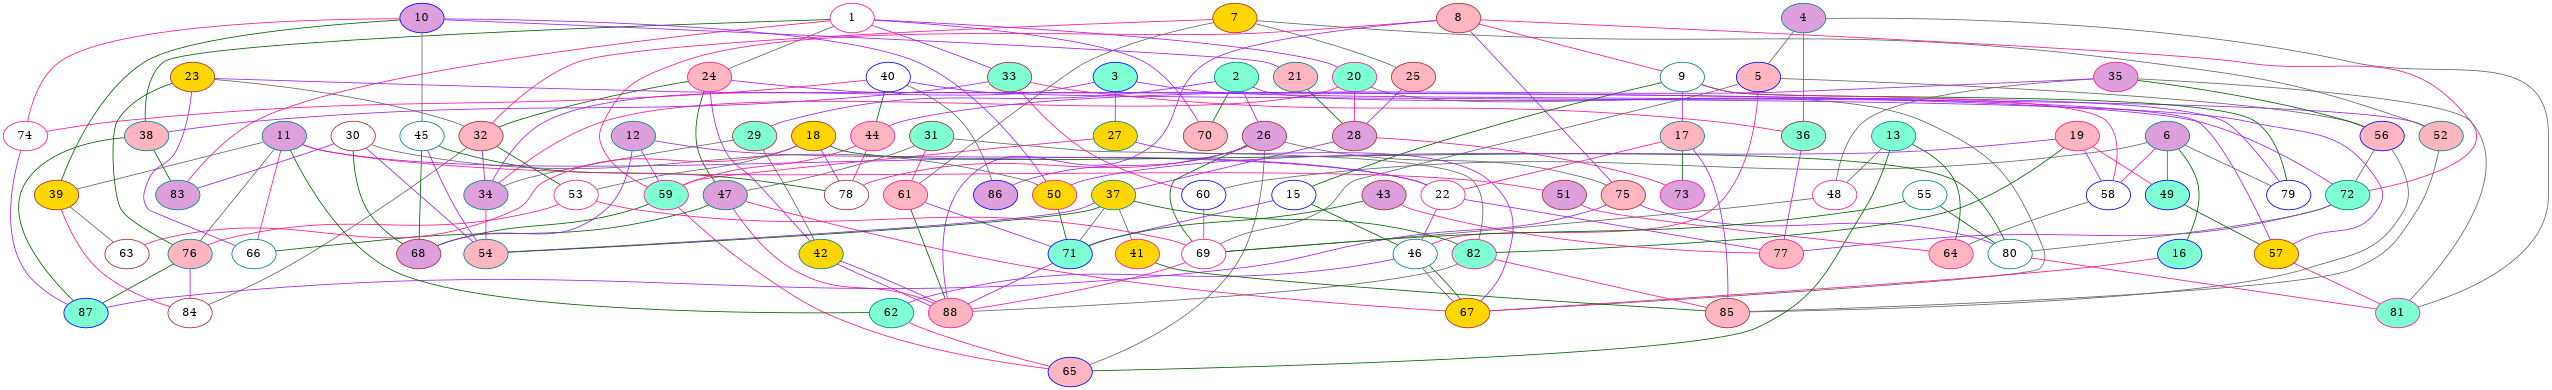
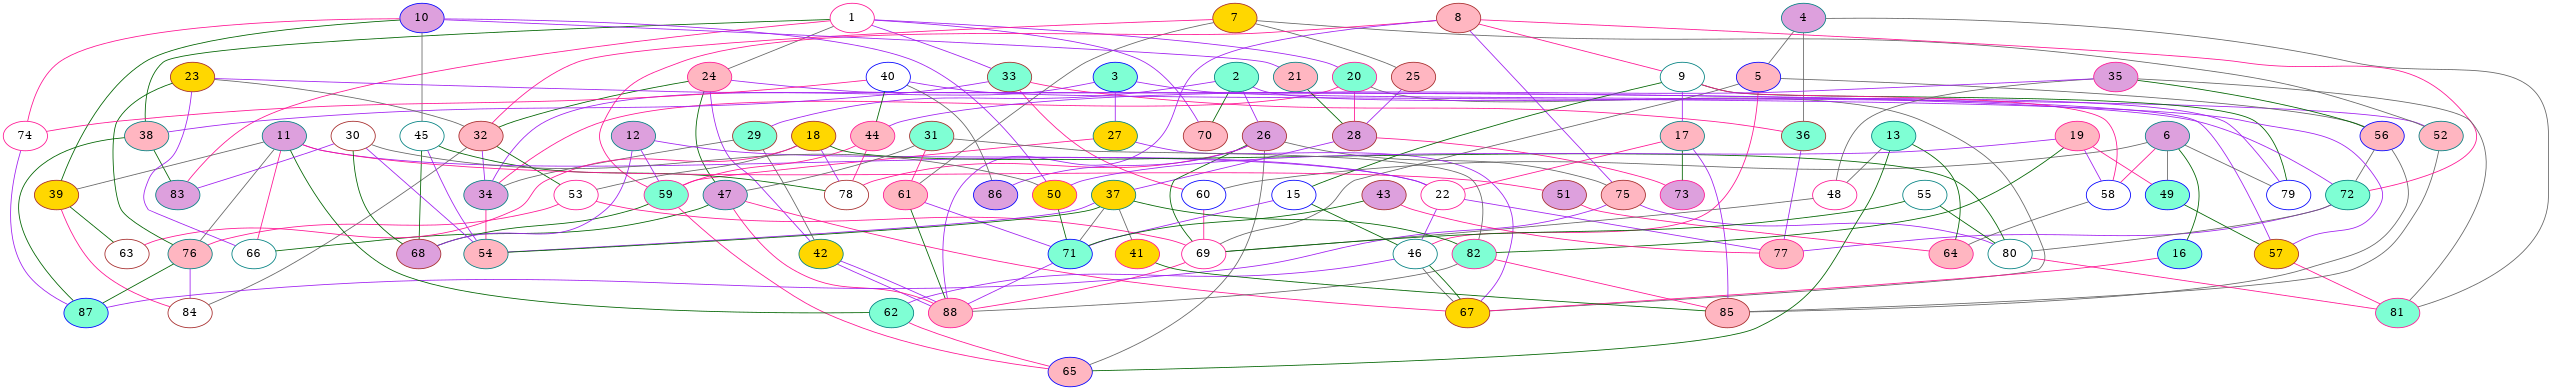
  graph {
    node [color=teal fillcolor=lightpink style=filled]
    edge [color=purple]
    1 [color=deeppink fillcolor=white]
    20 [color=deeppink fillcolor=aquamarine]
    24 [color=deeppink]
    33 [color=brown fillcolor=aquamarine]
    38
    70 [color=brown]
    83 [fillcolor=plum]
    34 [fillcolor=plum]
    67 [color=brown fillcolor=gold]
    28 [color=brown fillcolor=plum]
    32 [color=brown]
    42 [fillcolor=gold]
    47 [fillcolor=plum]
    57 [color=brown fillcolor=gold]
    36 [color=brown fillcolor=aquamarine]
    60 [color=blue fillcolor=white]
    87 [color=blue fillcolor=aquamarine]
    2 [fillcolor=aquamarine]
    26 [color=brown fillcolor=plum]
    29 [color=brown fillcolor=aquamarine]
    79 [color=blue fillcolor=white]
    69 [color=deeppink fillcolor=white]
    75 [color=brown]
    65 [color=blue]
    78 [color=brown fillcolor=white]
    86 [color=blue fillcolor=plum]
    3 [color=blue fillcolor=aquamarine]
    27 [fillcolor=gold]
    52
    59 [color=deeppink fillcolor=aquamarine]
    54
    85 [color=brown]
    4 [fillcolor=plum]
    5 [color=blue]
    81 [color=deeppink fillcolor=aquamarine]
    46 [fillcolor=white]
    56 [color=blue]
    77 [color=deeppink]
    62 [fillcolor=aquamarine]
    72 [fillcolor=aquamarine]
    88 [color=deeppink]
    6 [fillcolor=plum]
    16 [color=blue fillcolor=aquamarine]
    49 [color=blue fillcolor=aquamarine]
    58 [color=blue fillcolor=white]
    64 [color=deeppink]
    7 [color=brown fillcolor=gold]
    25 [color=brown]
    61 [color=deeppink]
    53 [color=deeppink fillcolor=white]
    84 [color=brown fillcolor=white]
    71 [color=blue fillcolor=aquamarine]
    8 [color=brown]
    9 [fillcolor=white]
    15 [color=blue fillcolor=white]
    17
    68 [color=brown fillcolor=plum]
    80 [fillcolor=white]
    22 [color=deeppink fillcolor=white]
    73 [color=deeppink fillcolor=plum]
    10 [color=blue fillcolor=plum]
    21
    39 [color=brown fillcolor=gold]
    45 [fillcolor=white]
    50 [color=deeppink fillcolor=gold]
    74 [color=deeppink fillcolor=white]
    63 [color=brown fillcolor=white]
    11 [fillcolor=plum]
    51 [color=brown fillcolor=plum]
    66 [fillcolor=white]
    76
    12 [fillcolor=plum]
    13 [fillcolor=aquamarine]
    48 [color=deeppink fillcolor=white]
    44 [color=deeppink]
    18 [color=brown fillcolor=gold]
    19 [color=deeppink]
    82 [color=deeppink fillcolor=aquamarine]
    37 [fillcolor=gold]
    23 [color=brown fillcolor=gold]
    41 [color=deeppink fillcolor=gold]
    30 [color=brown fillcolor=white]
    31 [color=brown fillcolor=aquamarine]
    35 [color=deeppink fillcolor=plum]
    40 [color=blue fillcolor=white]
    43 [color=brown fillcolor=plum]
    55 [fillcolor=white]
    1 -- 20
    1 -- 24 [color=gray40]
    1 -- 33
    1 -- 38 [color=darkgreen]
    1 -- 70
    1 -- 83 [color=deeppink]
    20 -- 34 [color=deeppink]
    20 -- 67 [color=gray40]
    20 -- 28 [color=deeppink]
    24 -- 32 [color=darkgreen]
    24 -- 42
    24 -- 47 [color=darkgreen]
    24 -- 57
    33 -- 38
    33 -- 36 [color=deeppink]
    33 -- 60 [color=deeppink]
    38 -- 83 [color=darkgreen]
    38 -- 87 [color=darkgreen]
    34 -- 54 [color=deeppink]
    28 -- 73 [color=deeppink]
    28 -- 37
    32 -- 34
    32 -- 53 [color=darkgreen]
    32 -- 84 [color=gray40]
    42 -- 88
    42 -- 88
    47 -- 67 [color=deeppink]
    47 -- 88 [color=deeppink]
    47 -- 66 [color=darkgreen]
    57 -- 81 [color=deeppink]
    36 -- 77
    60 -- 69 [color=deeppink]
    2 -- 70 [color=darkgreen]
    2 -- 26
    2 -- 29
    2 -- 79
    26 -- 69 [color=darkgreen]
    26 -- 75 [color=gray40]
    26 -- 65 [color=gray40]
    26 -- 78 [color=deeppink]
    26 -- 86
    29 -- 34 [color=gray40]
    29 -- 42 [color=gray40]
    69 -- 88 [color=deeppink]
    75 -- 87
    75 -- 80
    3 -- 34
    3 -- 27
    3 -- 52
    27 -- 67
    27 -- 59 [color=deeppink]
    52 -- 85 [color=gray40]
    59 -- 65 [color=deeppink]
    59 -- 68 [color=darkgreen]
    4 -- 36 [color=gray40]
    4 -- 5 [color=gray40]
    4 -- 81 [color=gray40]
    5 -- 69 [color=gray40]
    5 -- 46 [color=deeppink]
    5 -- 56 [color=gray40]
    46 -- 67 [color=gray40]
    46 -- 67 [color=darkgreen]
    46 -- 62
    56 -- 85 [color=gray40]
    56 -- 72 [color=gray40]
    62 -- 65 [color=deeppink]
    72 -- 77
    72 -- 80 [color=gray40]
    6 -- 60 [color=gray40]
    6 -- 79 [color=gray40]
    6 -- 16 [color=darkgreen]
    6 -- 49 [color=gray40]
    6 -- 58 [color=deeppink]
    16 -- 67 [color=deeppink]
    49 -- 57 [color=darkgreen]
    58 -- 64 [color=gray40]
    7 -- 32 [color=deeppink]
    7 -- 52 [color=gray40]
    7 -- 25 [color=gray40]
    7 -- 61 [color=gray40]
    25 -- 28
    61 -- 88 [color=darkgreen]
    61 -- 71
    53 -- 69 [color=deeppink]
    53 -- 76 [color=deeppink]
    71 -- 88
    8 -- 75
    8 -- 59 [color=deeppink]
    8 -- 72 [color=deeppink]
    8 -- 88
    8 -- 9 [color=deeppink]
    9 -- 79 [color=darkgreen]
    9 -- 58 [color=deeppink]
    9 -- 15 [color=darkgreen]
    9 -- 17
    15 -- 46 [color=darkgreen]
    15 -- 71
    17 -- 85
    17 -- 22 [color=deeppink]
    17 -- 73 [color=darkgreen]
    80 -- 81 [color=deeppink]
    22 -- 46
    22 -- 77
    10 -- 21
    10 -- 39 [color=darkgreen]
    10 -- 45 [color=gray40]
    10 -- 50
    10 -- 74 [color=deeppink]
    21 -- 28 [color=darkgreen]
    39 -- 84 [color=deeppink]
-   39 -- 63 [color=gray40]
+   39 -- 63 [color=darkgreen]
    45 -- 78 [color=darkgreen]
    45 -- 54
    45 -- 68 [color=darkgreen]
    50 -- 71 [color=darkgreen]
    74 -- 87
    11 -- 62 [color=darkgreen]
    11 -- 22
    11 -- 39 [color=gray40]
    11 -- 51 [color=deeppink]
    11 -- 66 [color=deeppink]
    11 -- 76 [color=gray40]
    51 -- 64 [color=deeppink]
    76 -- 87 [color=darkgreen]
    76 -- 84
    12 -- 59
    12 -- 68
    12 -- 22
    13 -- 65 [color=darkgreen]
    13 -- 64 [color=darkgreen]
    13 -- 48 [color=gray40]
    48 -- 69 [color=gray40]
    44 -- 78 [color=deeppink]
    44 -- 59 [color=deeppink]
    18 -- 78
    18 -- 53 [color=gray40]
    18 -- 80 [color=darkgreen]
    18 -- 63 [color=deeppink]
    19 -- 49 [color=deeppink]
    19 -- 58
    19 -- 50
    19 -- 82 [color=darkgreen]
    82 -- 85 [color=deeppink]
    82 -- 88 [color=gray40]
    37 -- 54
    37 -- 54 [color=darkgreen]
    37 -- 71 [color=gray40]
    37 -- 82 [color=darkgreen]
    37 -- 41 [color=gray40]
    23 -- 32 [color=gray40]
    23 -- 72
    23 -- 66
    23 -- 76 [color=darkgreen]
    41 -- 85 [color=darkgreen]
    30 -- 83
    30 -- 54
    30 -- 68 [color=darkgreen]
    30 -- 50 [color=gray40]
    31 -- 47 [color=gray40]
    31 -- 61 [color=deeppink]
    31 -- 82 [color=gray40]
    35 -- 81 [color=gray40]
    35 -- 56 [color=darkgreen]
    35 -- 48 [color=gray40]
    35 -- 44
    40 -- 57
    40 -- 86 [color=gray40]
    40 -- 74 [color=deeppink]
    40 -- 44 [color=darkgreen]
    43 -- 77 [color=deeppink]
    43 -- 71 [color=darkgreen]
    55 -- 69 [color=darkgreen]
    55 -- 80 [color=darkgreen]
  }
